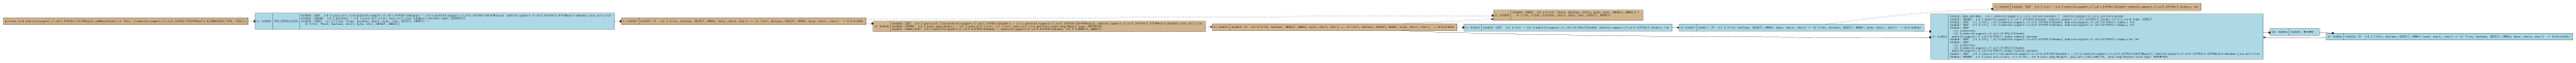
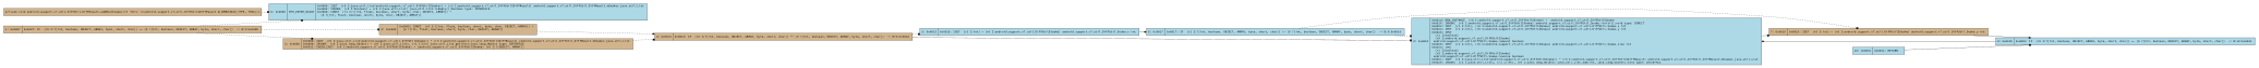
  digraph {
    fontname="Source Code Pro"
    rankdir=LR
    node [fillcolor=lightblue fontname="Source Code Pro" shape=record style=filled]
    edge [arrowhead=box fontname="Source Code Pro" style=dashed]
    n1 [label="{0\:\ 0x0000|MTH_ENTER_BLOCK\l|0x0000: IGET  (r0 I:java.util.List\<android.support.v7.util.DiffUtil$Snake\>) = (r3 I:android.support.v7.util.DiffUtil$DiffResult) android.support.v7.util.DiffUtil.DiffResult.mSnakes java.util.List \l0x0002: INVOKE  (r0 I:boolean) = (r0 I:java.util.List) java.util.List.isEmpty():boolean type: INTERFACE \l0x0006: CONST  (r1 I:?[int, float, boolean, short, byte, char, OBJECT, ARRAY]) = \l  (0 ?[int, float, boolean, short, byte, char, OBJECT, ARRAY])\l \l}"]
    n2 [fillcolor=tan label="{1\:\ 0x0007|0x0007: IF  (r0 I:?[int, boolean, OBJECT, ARRAY, byte, short, char]) == (0 ?[int, boolean, OBJECT, ARRAY, byte, short, char])  \-\> B:3:0x000b \l}"]
    n3 [fillcolor=tan label="{2\:\ 0x0009|0x0009: CONST  (r0 I:?[int, float, boolean, short, byte, char, OBJECT, ARRAY]) = \l  (0 ?[int, float, boolean, short, byte, char, OBJECT, ARRAY])\l \l}"]
    n4 [fillcolor=tan label="{3\:\ 0x000b|0x000b: IGET  (r0 I:java.util.List\<android.support.v7.util.DiffUtil$Snake\>) = (r3 I:android.support.v7.util.DiffUtil$DiffResult) android.support.v7.util.DiffUtil.DiffResult.mSnakes java.util.List \l0x000d: INVOKE  (r0 I:java.lang.Object) = (r0 I:java.util.List), (r1 I:int) java.util.List.get(int):java.lang.Object type: INTERFACE \l0x0011: CHECK_CAST  (r0 I:android.support.v7.util.DiffUtil$Snake) = (android.support.v7.util.DiffUtil$Snake) (r0 I:?[OBJECT, ARRAY]) \l}"]
    n5 [fillcolor=tan label="{4\:\ 0x0013|0x0013: IF  (r0 I:?[int, boolean, OBJECT, ARRAY, byte, short, char]) == (0 ?[int, boolean, OBJECT, ARRAY, byte, short, char])  \-\> B:9:0x001d \l}"]
    n6 [label="{5\:\ 0x0015|0x0015: IGET  (r2 I:int) = (r0 I:android.support.v7.util.DiffUtil$Snake) android.support.v7.util.DiffUtil.Snake.x int \l}"]
    n7 [label="{9\:\ 0x001d|0x001d: NEW_INSTANCE  (r0 I:android.support.v7.util.DiffUtil$Snake) =  android.support.v7.util.DiffUtil$Snake \l0x001f: INVOKE  (r0 I:android.support.v7.util.DiffUtil$Snake) android.support.v7.util.DiffUtil.Snake.\<init\>():void type: DIRECT \l0x0022: IPUT  (r1 I:int), (r0 I:android.support.v7.util.DiffUtil$Snake) android.support.v7.util.DiffUtil.Snake.x int \l0x0024: IPUT  (r1 I:int), (r0 I:android.support.v7.util.DiffUtil$Snake) android.support.v7.util.DiffUtil.Snake.y int \l0x0026: IPUT  \l  (r1 I:boolean)\l  (r0 I:android.support.v7.util.DiffUtil$Snake)\l android.support.v7.util.DiffUtil.Snake.removal boolean \l0x0028: IPUT  (r1 I:int), (r0 I:android.support.v7.util.DiffUtil$Snake) android.support.v7.util.DiffUtil.Snake.size int \l0x003a: IPUT  \l  (r1 I:boolean)\l  (r0 I:android.support.v7.util.DiffUtil$Snake)\l android.support.v7.util.DiffUtil.Snake.reverse boolean \l0x002c: IGET  (r2 I:java.util.List\<android.support.v7.util.DiffUtil$Snake\>) = (r3 I:android.support.v7.util.DiffUtil$DiffResult) android.support.v7.util.DiffUtil.DiffResult.mSnakes java.util.List \l0x002e: INVOKE  (r2 I:java.util.List), (r1 I:int), (r0 I:java.lang.Object) java.util.List.add(int, java.lang.Object):void type: INTERFACE \l}"]
    n8 [label="{6\:\ 0x0017|0x0017: IF  (r2 I:?[int, boolean, OBJECT, ARRAY, byte, short, char]) != (0 ?[int, boolean, OBJECT, ARRAY, byte, short, char])  \-\> B:9:0x001d \l}"]
    n9 [label="{10\:\ 0x0031|0x0031: RETURN   \l}"]
    n10 [fillcolor=tan label="{7\:\ 0x0019|0x0019: IGET  (r0 I:int) = (r0 I:android.support.v7.util.DiffUtil$Snake) android.support.v7.util.DiffUtil.Snake.y int \l}"]
    n11 [label="{8\:\ 0x001b|0x001b: IF  (r0 I:?[int, boolean, OBJECT, ARRAY, byte, short, char]) == (0 ?[int, boolean, OBJECT, ARRAY, byte, short, char])  \-\> B:10:0x0031 \l}"]
    n12 [fillcolor=tan label="{private void android.support.v7.util.DiffUtil.DiffResult.addRootSnake((r3 'this' I:android.support.v7.util.DiffUtil$DiffResult A[IMMUTABLE_TYPE, THIS])) }"]
-   n1 -> n2
+   n2 -> n1
    n2 -> n3
    n2 -> n4
-   n5 -> n3 [arrowhead=diamond]
-   n4 -> n5 [arrowhead=diamond]
+   n3 -> n5 [arrowhead=diamond]
+   n4 -> n5
    n5 -> n6
    n5 -> n7 [style=solid]
    n6 -> n8 [arrowhead=diamond style=solid]
-   n7 -> n9 [style=solid]
+   n7 -> n10 [style=solid]
    n8 -> n7
    n8 -> n10
    n9 -> n11 [style=solid]
+   n10 -> n11 [arrowhead=diamond style=solid]
    n11 -> n7 [arrowhead=diamond style=solid]
    n12 -> n1
  }
